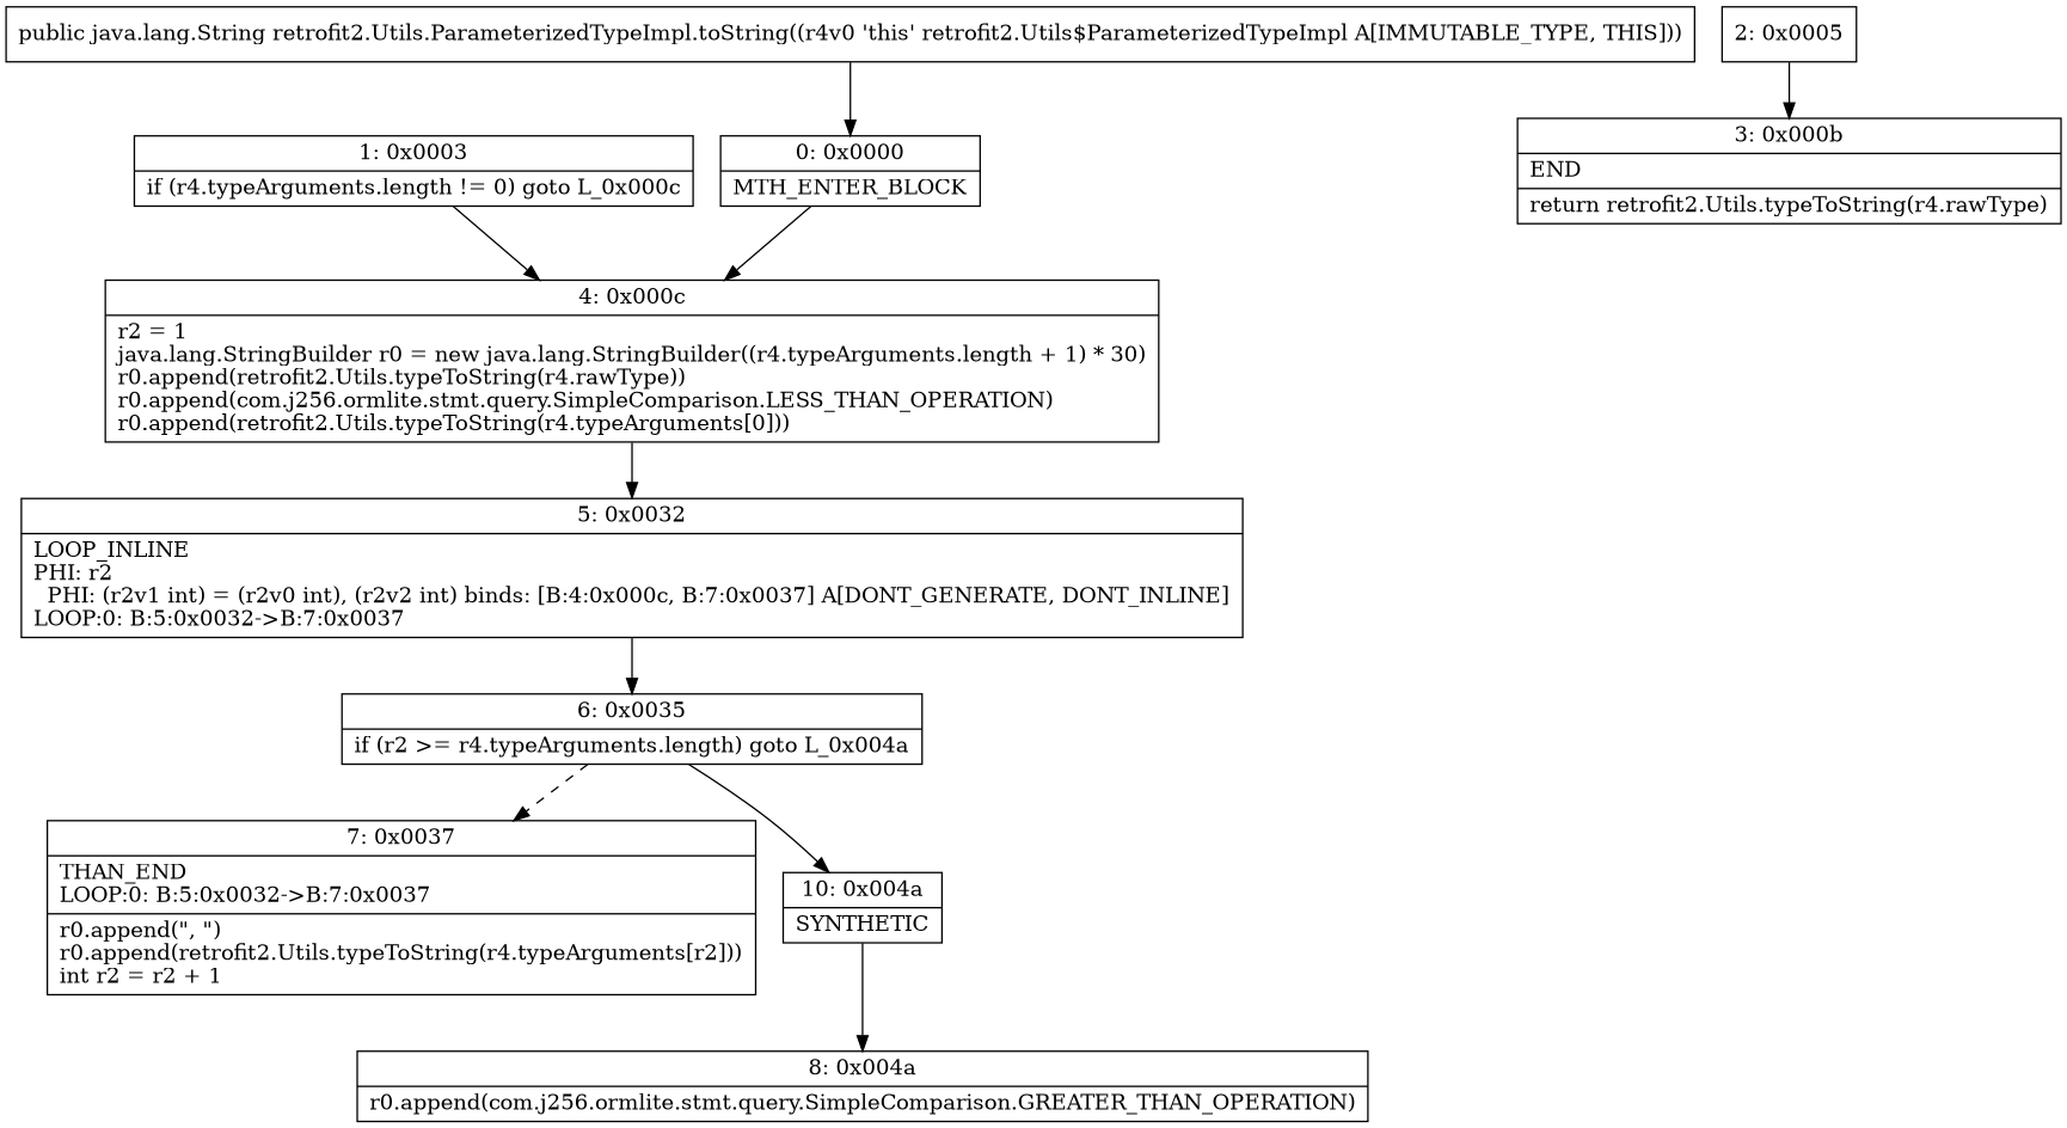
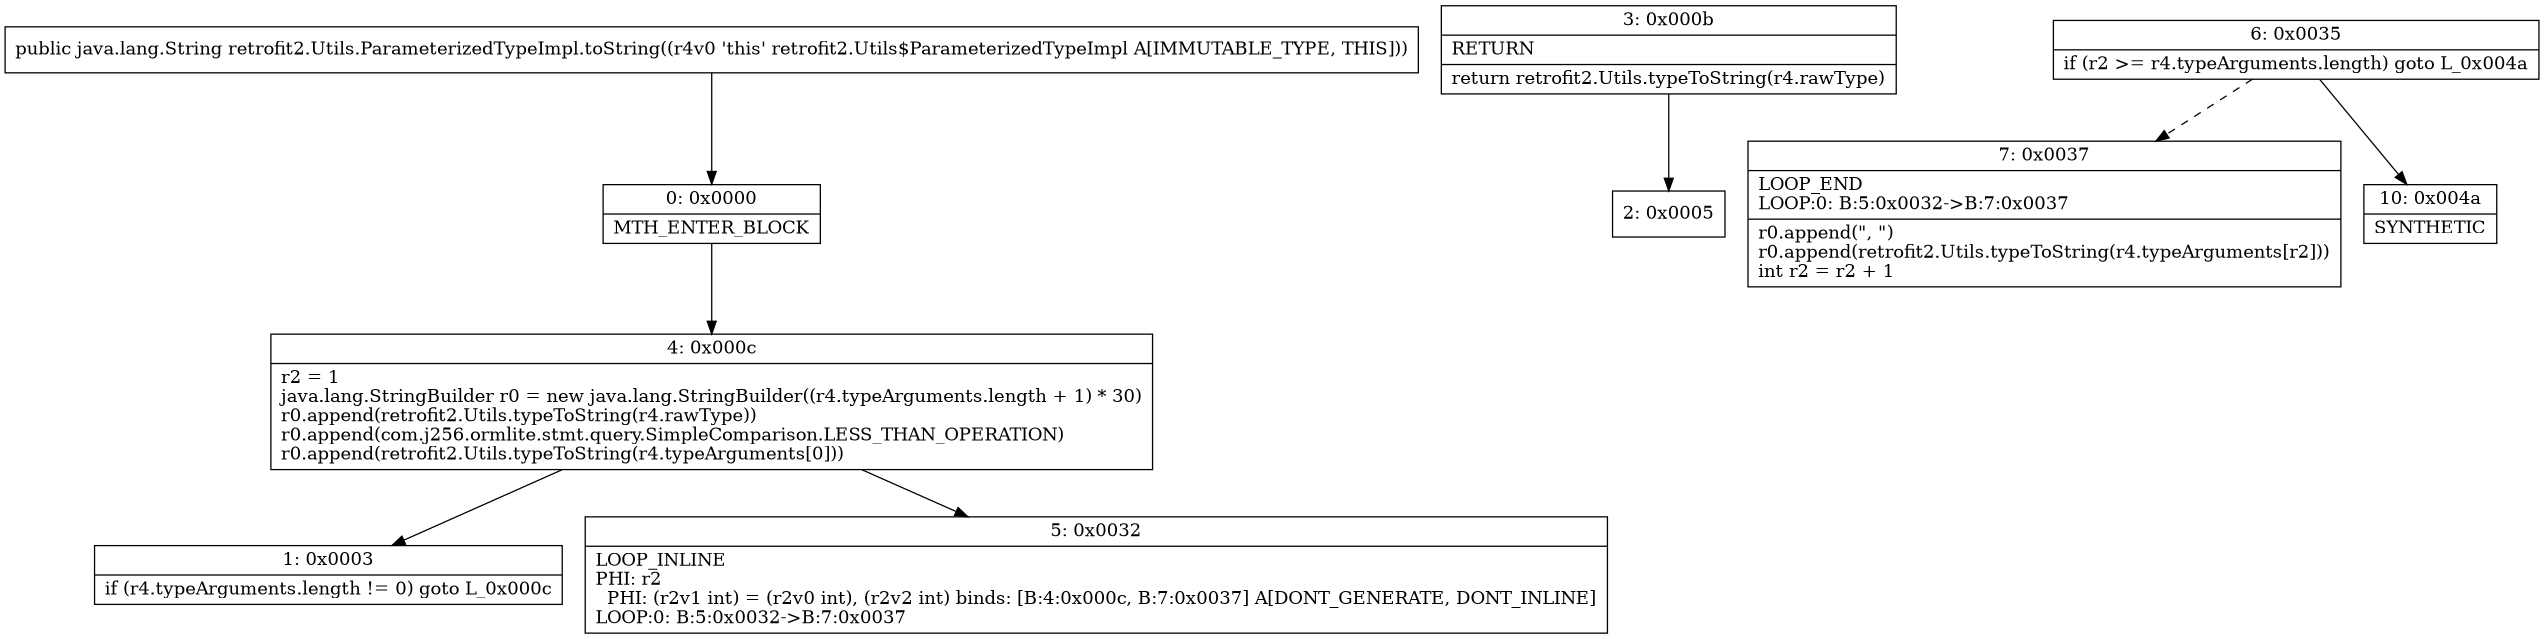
  digraph {
    node [shape=record]
    n1 [label="{0\:\ 0x0000|MTH_ENTER_BLOCK\l}"]
    n2 [label="{4\:\ 0x000c|r2 = 1\ljava.lang.StringBuilder r0 = new java.lang.StringBuilder((r4.typeArguments.length + 1) * 30)\lr0.append(retrofit2.Utils.typeToString(r4.rawType))\lr0.append(com.j256.ormlite.stmt.query.SimpleComparison.LESS_THAN_OPERATION)\lr0.append(retrofit2.Utils.typeToString(r4.typeArguments[0]))\l}"]
    n3 [label="{1\:\ 0x0003|if (r4.typeArguments.length != 0) goto L_0x000c\l}"]
    n4 [label="{2\:\ 0x0005}"]
-   n5 [label="{3\:\ 0x000b|END\l|return retrofit2.Utils.typeToString(r4.rawType)\l}"]
+   n5 [label="{3\:\ 0x000b|RETURN\l|return retrofit2.Utils.typeToString(r4.rawType)\l}"]
    n6 [label="{5\:\ 0x0032|LOOP_INLINE\lPHI: r2 \l  PHI: (r2v1 int) = (r2v0 int), (r2v2 int) binds: [B:4:0x000c, B:7:0x0037] A[DONT_GENERATE, DONT_INLINE]\lLOOP:0: B:5:0x0032\-\>B:7:0x0037\l}"]
    n7 [label="{6\:\ 0x0035|if (r2 \>= r4.typeArguments.length) goto L_0x004a\l}"]
-   n8 [label="{7\:\ 0x0037|THAN_END\lLOOP:0: B:5:0x0032\-\>B:7:0x0037\l|r0.append(\", \")\lr0.append(retrofit2.Utils.typeToString(r4.typeArguments[r2]))\lint r2 = r2 + 1\l}"]
+   n8 [label="{7\:\ 0x0037|LOOP_END\lLOOP:0: B:5:0x0032\-\>B:7:0x0037\l|r0.append(\", \")\lr0.append(retrofit2.Utils.typeToString(r4.typeArguments[r2]))\lint r2 = r2 + 1\l}"]
    n9 [label="{10\:\ 0x004a|SYNTHETIC\l}"]
-   n10 [label="{8\:\ 0x004a|r0.append(com.j256.ormlite.stmt.query.SimpleComparison.GREATER_THAN_OPERATION)\l}"]
    n11 [label="{public java.lang.String retrofit2.Utils.ParameterizedTypeImpl.toString((r4v0 'this' retrofit2.Utils$ParameterizedTypeImpl A[IMMUTABLE_TYPE, THIS])) }"]
    n1 -> n2
    n2 -> n6
-   n3 -> n2
-   n4 -> n5
-   n6 -> n7
+   n2 -> n3
+   n5 -> n4
    n7 -> n8 [style=dashed]
    n7 -> n9
-   n9 -> n10
    n11 -> n1
  }
